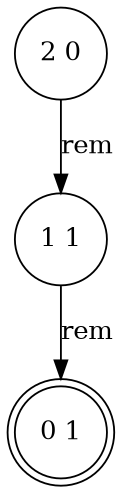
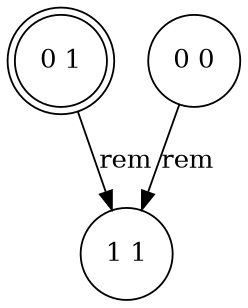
  digraph {
    node [shape=circle]
    "0 1" [shape=doublecircle]
    "1 1"
-   "0 0" [label="2 0"]
-   "1 1" -> "0 1" [label=rem]
+   "0 0"
+   "0 1" -> "1 1" [label=rem]
    "0 0" -> "1 1" [label=rem]
  }
